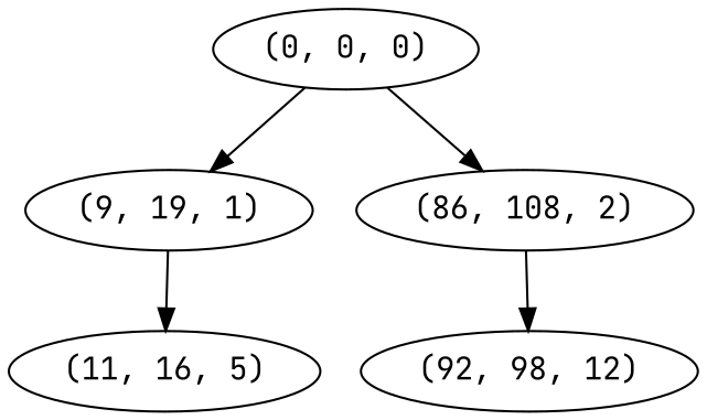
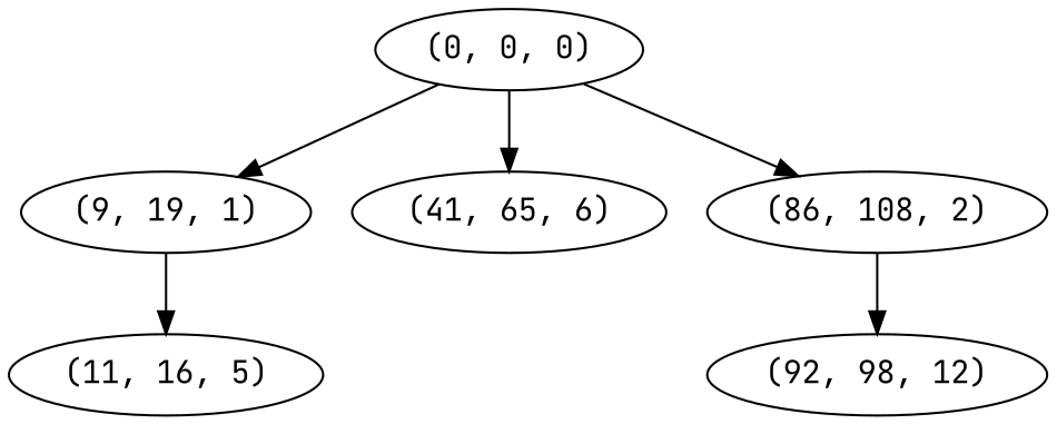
  digraph {
    fontname="JetBrains Mono"
    node [fontname="JetBrains Mono"]
    edge [fontname="JetBrains Mono"]
    n1 [label="(9, 19, 1)"]
    "(0, 0, 0)"
+   "(41, 65, 6)"
    n4 [label="(86, 108, 2)"]
    "(11, 16, 5)"
    "(92, 98, 12)"
    n1 -> "(11, 16, 5)"
    "(0, 0, 0)" -> n1
+   "(0, 0, 0)" -> "(41, 65, 6)"
    "(0, 0, 0)" -> n4
    n4 -> "(92, 98, 12)"
  }
